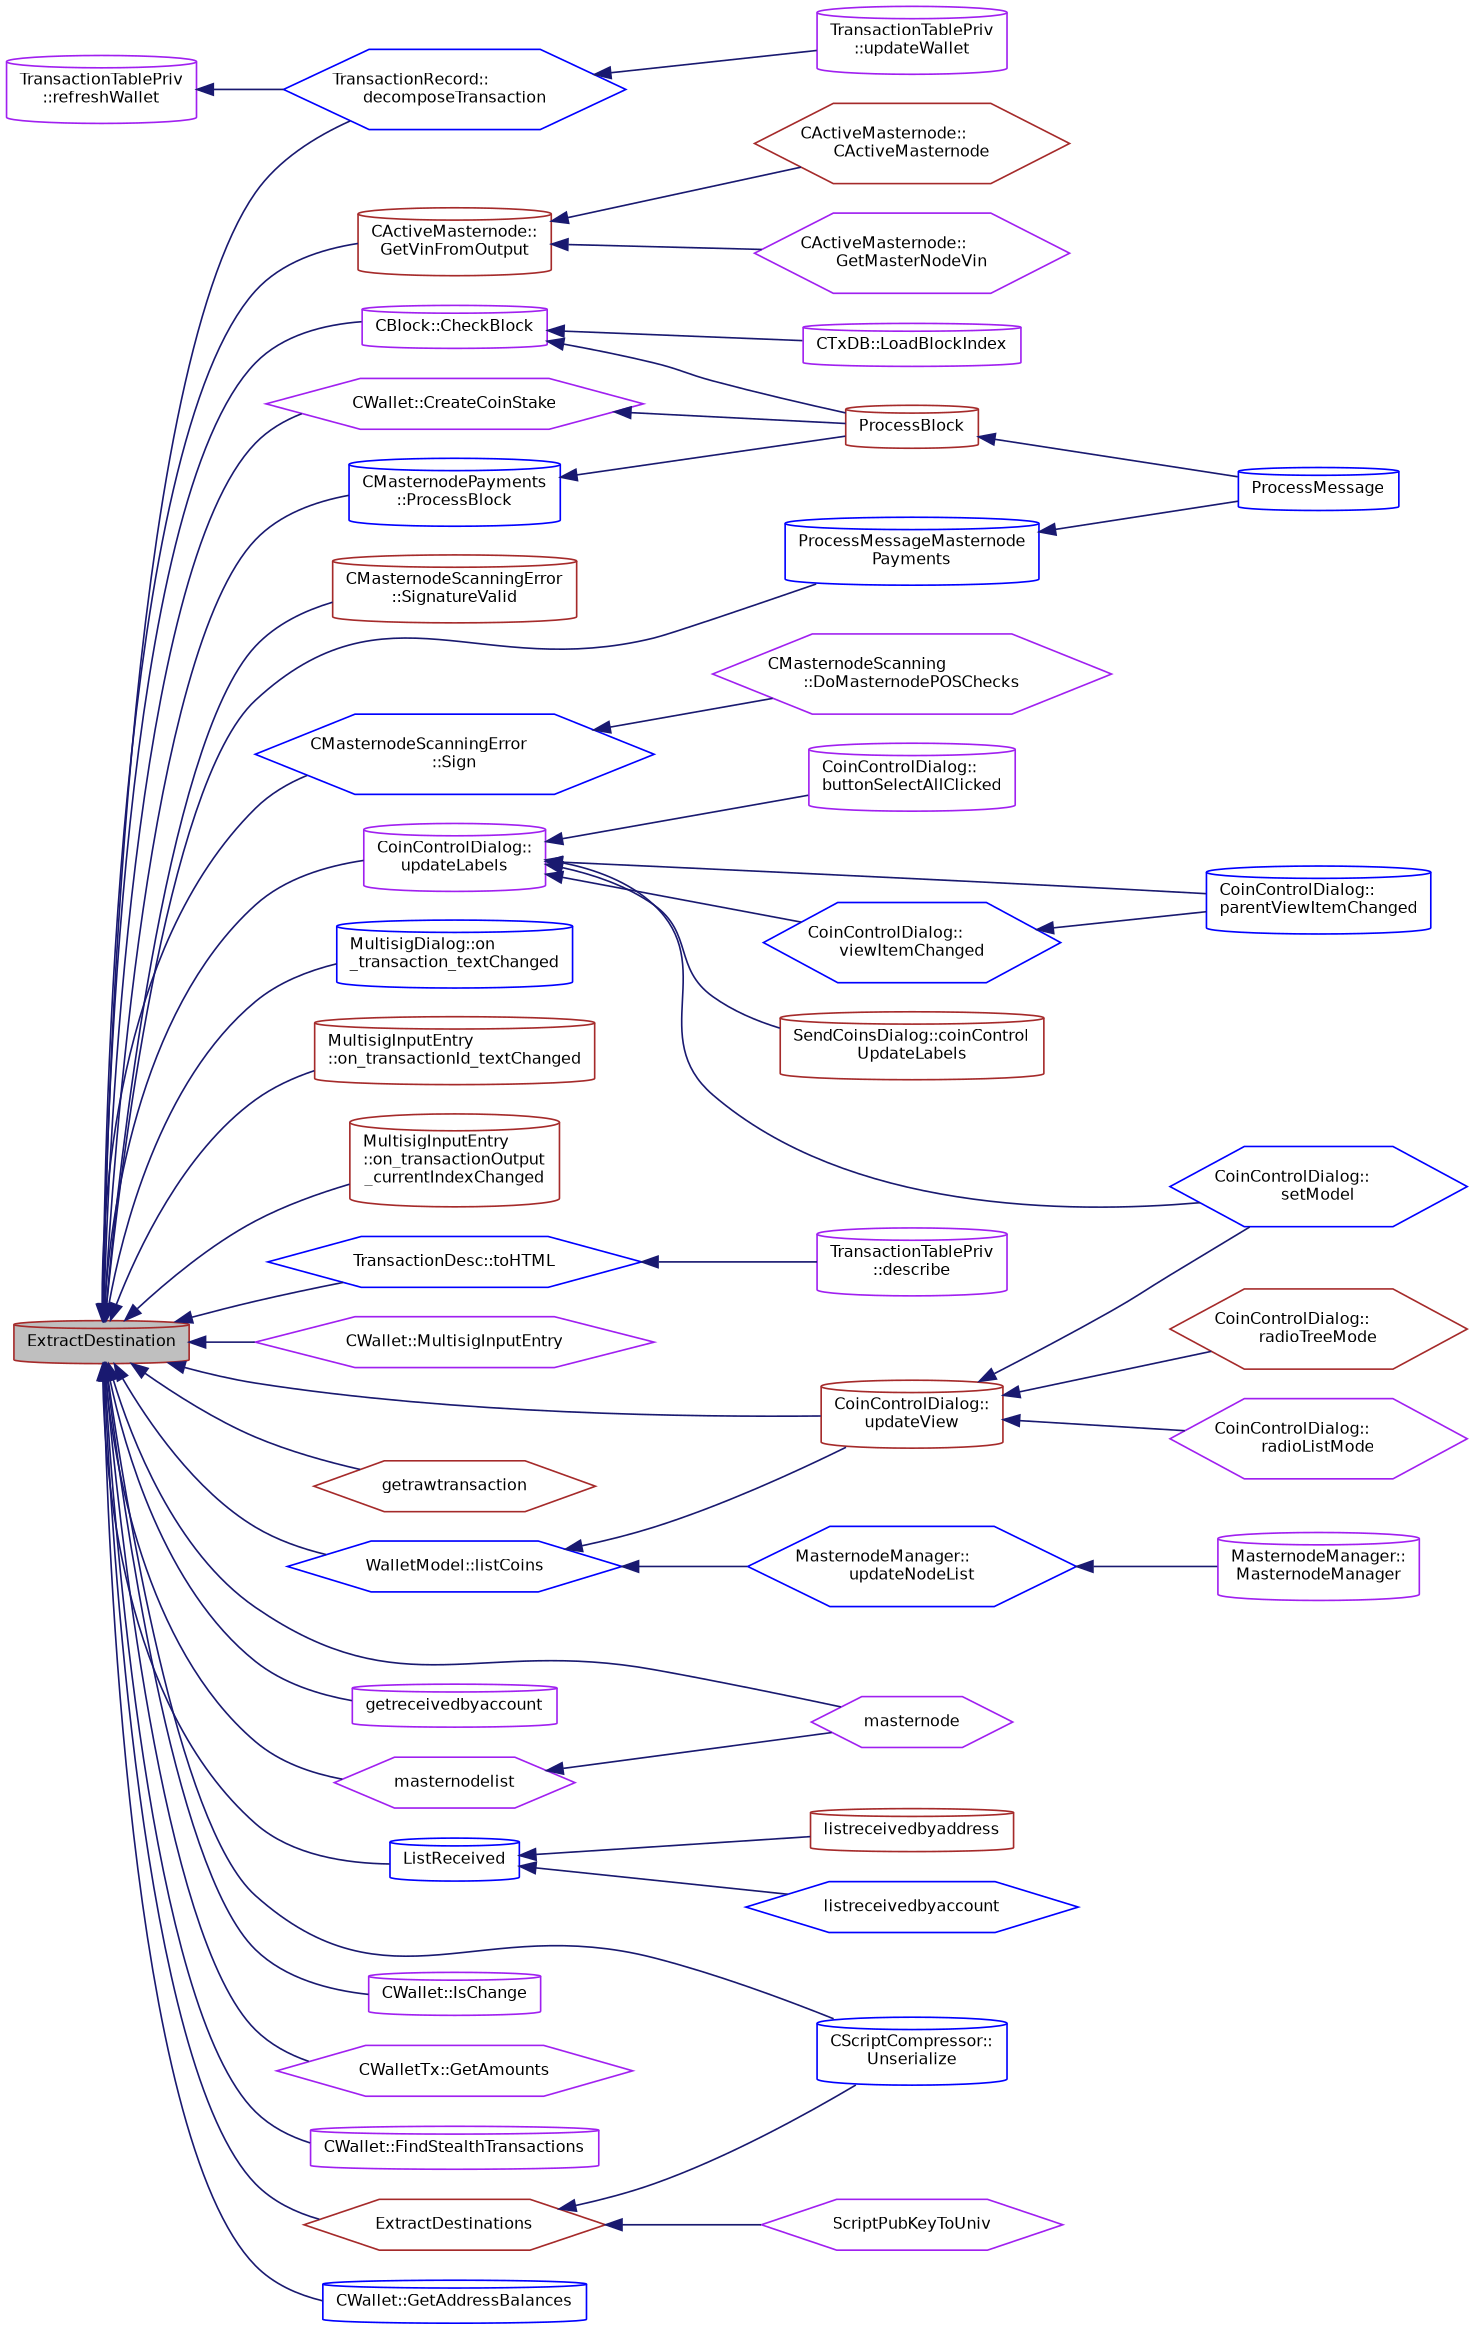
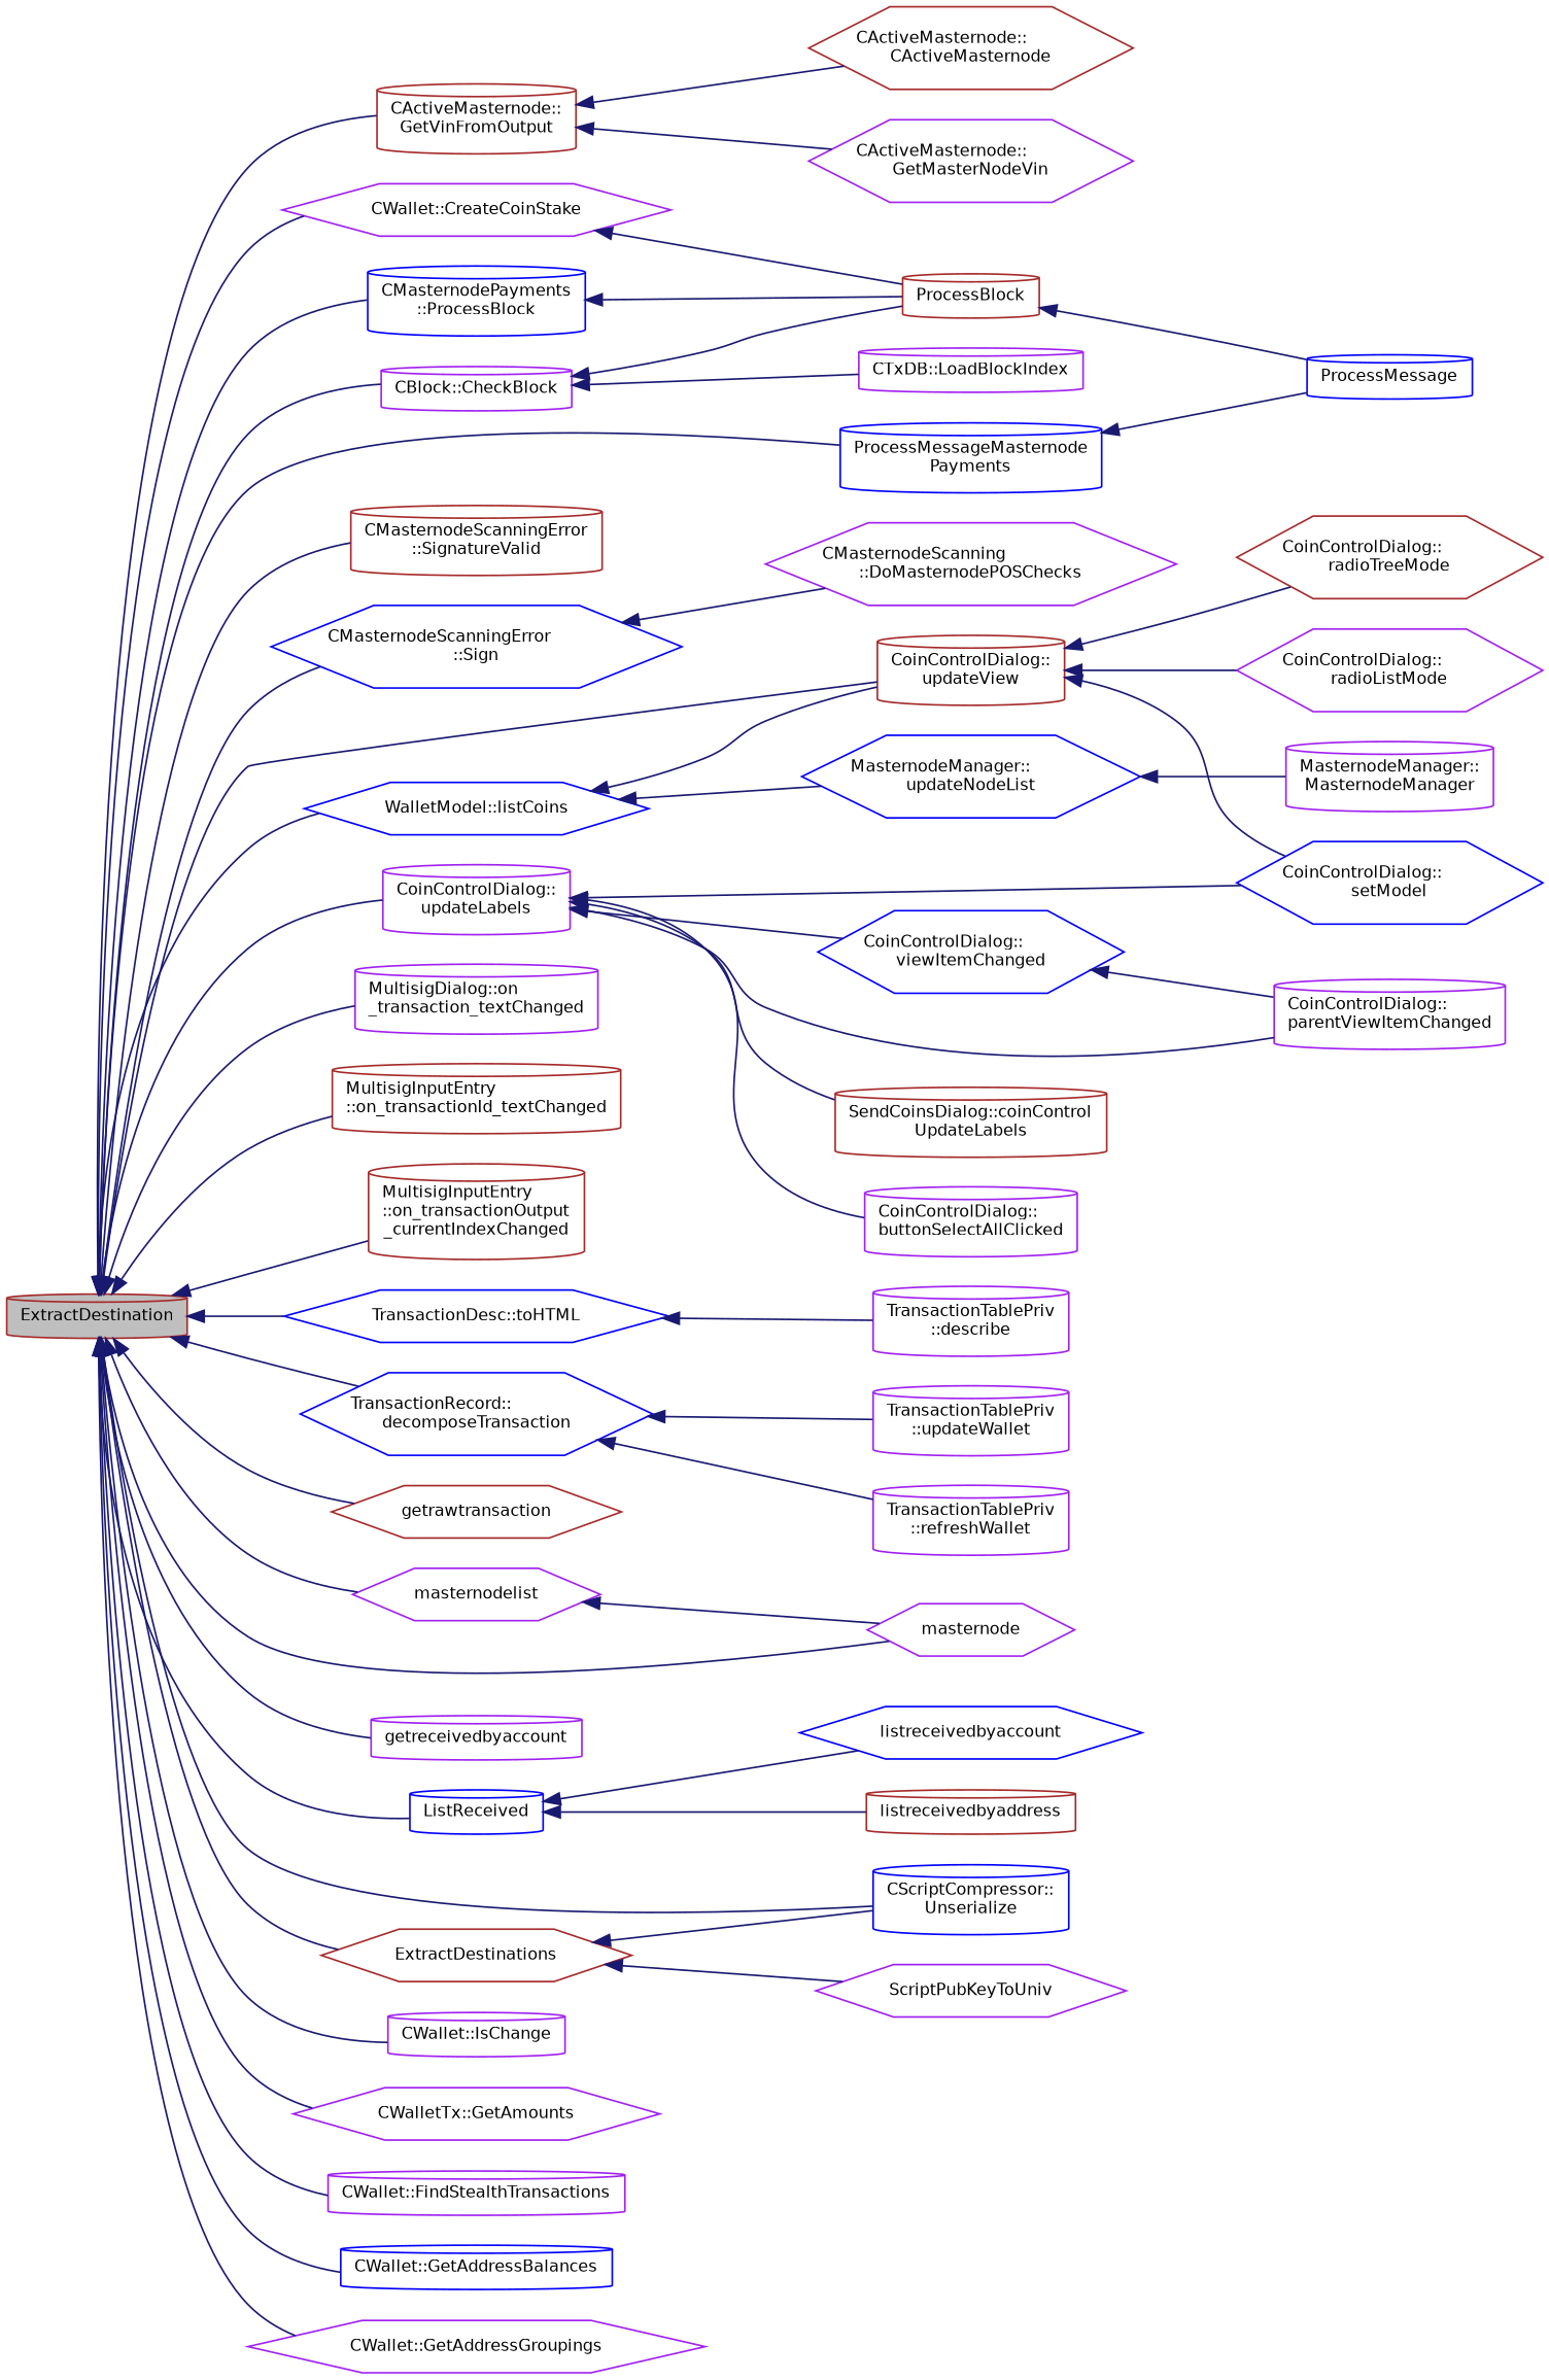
  digraph {
    rankdir=LR
    node [color=purple fillcolor=white fontname=Helvetica fontsize=10 shape=cylinder style=filled]
    edge [color=midnightblue dir=back fontname=Helvetica fontsize=10 labelfontname=Helvetica labelfontsize=10 style=solid]
    n1 [color=brown fillcolor=grey75 fontcolor=black height=0.2 label=ExtractDestination width=0.4]
    n2 [color=brown height=0.2 label="CActiveMasternode::\lGetVinFromOutput" width=0.4]
    n3 [height=0.2 label="CBlock::CheckBlock" width=0.4]
    n4 [color=blue height=0.2 label="ProcessMessageMasternode\lPayments" width=0.4]
    n5 [color=blue height=0.2 label="CMasternodePayments\l::ProcessBlock" width=0.4]
    n6 [color=brown height=0.2 label="CMasternodeScanningError\l::SignatureValid" width=0.4]
    n7 [color=blue height=0.2 label="CMasternodeScanningError\l::Sign" shape=hexagon width=0.4]
    n8 [height=0.2 label="CoinControlDialog::\lupdateLabels" width=0.4]
    n9 [color=brown height=0.2 label="CoinControlDialog::\lupdateView" width=0.4]
-   n10 [color=blue height=0.2 label="MultisigDialog::on\l_transaction_textChanged" width=0.4]
+   n10 [height=0.2 label="MultisigDialog::on\l_transaction_textChanged" width=0.4]
    n11 [color=brown height=0.2 label="MultisigInputEntry\l::on_transactionId_textChanged" width=0.4]
    n12 [color=brown height=0.2 label="MultisigInputEntry\l::on_transactionOutput\l_currentIndexChanged" width=0.4]
    n13 [color=blue height=0.2 label="TransactionDesc::toHTML" shape=hexagon width=0.4]
    n14 [color=blue height=0.2 label="TransactionRecord::\ldecomposeTransaction" shape=hexagon width=0.4]
    n15 [color=blue height=0.2 label="WalletModel::listCoins" shape=hexagon width=0.4]
    n16 [color=brown height=0.2 label=getrawtransaction shape=hexagon width=0.4]
    n17 [height=0.2 label=masternode shape=hexagon width=0.4]
    n18 [height=0.2 label=masternodelist shape=hexagon width=0.4]
    n19 [height=0.2 label=getreceivedbyaccount width=0.4]
    n20 [color=blue height=0.2 label=ListReceived width=0.4]
    n21 [color=brown height=0.2 label=ExtractDestinations shape=hexagon width=0.4]
    n22 [color=blue height=0.2 label="CScriptCompressor::\lUnserialize" width=0.4]
    n23 [height=0.2 label="CWallet::IsChange" width=0.4]
    n24 [height=0.2 label="CWalletTx::GetAmounts" shape=hexagon width=0.4]
    n25 [height=0.2 label="CWallet::FindStealthTransactions" width=0.4]
    n26 [height=0.2 label="CWallet::CreateCoinStake" shape=hexagon width=0.4]
    n27 [color=blue height=0.2 label="CWallet::GetAddressBalances" width=0.4]
-   n28 [height=0.2 label="CWallet::MultisigInputEntry" shape=hexagon width=0.4]
+   n28 [height=0.2 label="CWallet::GetAddressGroupings" shape=hexagon width=0.4]
    n29 [height=0.2 label="CActiveMasternode::\lGetMasterNodeVin" shape=hexagon width=0.4]
    n30 [color=brown height=0.2 label="CActiveMasternode::\lCActiveMasternode" shape=hexagon width=0.4]
    n31 [color=brown height=0.2 label=ProcessBlock width=0.4]
    n32 [height=0.2 label="CTxDB::LoadBlockIndex" width=0.4]
    n33 [color=blue height=0.2 label=ProcessMessage width=0.4]
    n34 [height=0.2 label="CMasternodeScanning\l::DoMasternodePOSChecks" shape=hexagon width=0.4]
    n35 [color=blue height=0.2 label="CoinControlDialog::\lsetModel" shape=hexagon width=0.4]
    n36 [height=0.2 label="CoinControlDialog::\lbuttonSelectAllClicked" width=0.4]
-   n37 [color=blue height=0.2 label="CoinControlDialog::\lparentViewItemChanged" width=0.4]
+   n37 [height=0.2 label="CoinControlDialog::\lparentViewItemChanged" width=0.4]
    n38 [color=blue height=0.2 label="CoinControlDialog::\lviewItemChanged" shape=hexagon width=0.4]
    n39 [color=brown height=0.2 label="SendCoinsDialog::coinControl\lUpdateLabels" width=0.4]
    n40 [color=brown height=0.2 label="CoinControlDialog::\lradioTreeMode" shape=hexagon width=0.4]
    n41 [height=0.2 label="CoinControlDialog::\lradioListMode" shape=hexagon width=0.4]
    n42 [color=blue height=0.2 label="MasternodeManager::\lupdateNodeList" shape=hexagon width=0.4]
    n43 [height=0.2 label="MasternodeManager::\lMasternodeManager" width=0.4]
    n44 [height=0.2 label="TransactionTablePriv\l::describe" width=0.4]
    n45 [height=0.2 label="TransactionTablePriv\l::refreshWallet" width=0.4]
    n46 [height=0.2 label="TransactionTablePriv\l::updateWallet" width=0.4]
    n47 [color=brown height=0.2 label=listreceivedbyaddress width=0.4]
    n48 [color=blue height=0.2 label=listreceivedbyaccount shape=hexagon width=0.4]
    n49 [height=0.2 label=ScriptPubKeyToUniv shape=hexagon width=0.4]
    n1 -> n2
    n1 -> n3
    n1 -> n4
    n1 -> n5
    n1 -> n6
    n1 -> n7
    n1 -> n8
    n1 -> n9
    n1 -> n10
    n1 -> n11
    n1 -> n12
    n1 -> n13
    n1 -> n14
    n1 -> n15
    n1 -> n16
    n1 -> n17
    n1 -> n18
    n1 -> n19
    n1 -> n20
    n1 -> n21
    n1 -> n22
    n1 -> n23
    n1 -> n24
    n1 -> n25
    n1 -> n26
    n1 -> n27
    n1 -> n28
    n2 -> n29
    n2 -> n30
    n3 -> n31
    n3 -> n32
    n4 -> n33
    n5 -> n31
    n7 -> n34
    n8 -> n35
    n8 -> n36
    n8 -> n37
    n8 -> n38
    n8 -> n39
    n9 -> n35
    n9 -> n40
    n9 -> n41
    n13 -> n44
-   n45 -> n14
+   n14 -> n45
    n14 -> n46
    n15 -> n9
    n15 -> n42
    n18 -> n17
    n20 -> n47
    n20 -> n48
    n21 -> n22
    n21 -> n49
    n26 -> n31
    n31 -> n33
    n38 -> n37
    n42 -> n43
  }
